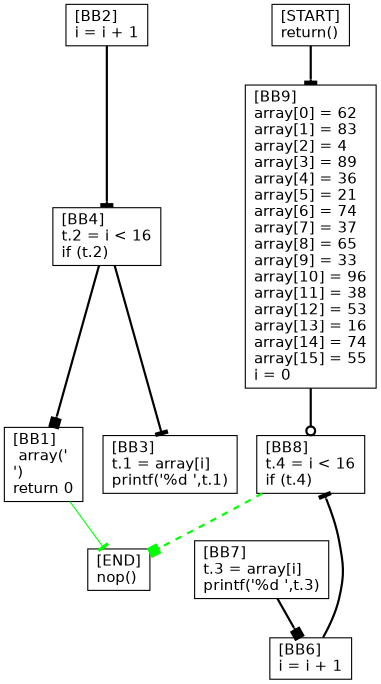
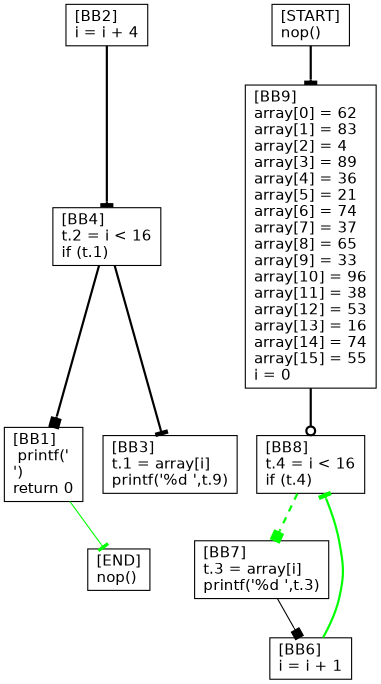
  digraph {
    fontname="DejaVu Sans"
    node [fontname="DejaVu Sans" shape=box]
    edge [arrowhead=tee fontname="DejaVu Sans" style=bold]
    n1 [label="[BB9]\larray[0] = 62\larray[1] = 83\larray[2] = 4\larray[3] = 89\larray[4] = 36\larray[5] = 21\larray[6] = 74\larray[7] = 37\larray[8] = 65\larray[9] = 33\larray[10] = 96\larray[11] = 38\larray[12] = 53\larray[13] = 16\larray[14] = 74\larray[15] = 55\li = 0\l"]
    n2 [label="[BB8]\lt.4 = i < 16\lif (t.4)\l"]
    n3 [label="[BB7]\lt.3 = array[i]\lprintf('%d ',t.3)\l"]
    n4 [label="[BB6]\li = i + 1\l"]
-   n5 [label="[BB1]\larray('\n')\lreturn 0\l"]
+   n5 [label="[BB1]\lprintf('\n')\lreturn 0\l"]
    n6 [label="[END]\lnop()\l"]
-   n7 [label="[START]\lreturn()\l"]
-   n8 [label="[BB2]\li = i + 1\l"]
-   n9 [label="[BB4]\lt.2 = i < 16\lif (t.2)\l"]
-   n10 [label="[BB3]\lt.1 = array[i]\lprintf('%d ',t.1)\l"]
+   n7 [label="[START]\lnop()\l"]
+   n8 [label="[BB2]\li = i + 4\l"]
+   n9 [label="[BB4]\lt.2 = i < 16\lif (t.1)\l"]
+   n10 [label="[BB3]\lt.1 = array[i]\lprintf('%d ',t.9)\l"]
    n1 -> n2 [arrowhead=odot]
-   n2 -> n6 [arrowhead=box color=green penwidth=2 style=dashed]
-   n3 -> n4 [arrowhead=box]
-   n4 -> n2
+   n2 -> n3 [arrowhead=box color=green penwidth=2 style=dashed]
+   n3 -> n4 [arrowhead=box style=solid]
+   n4 -> n2 [color=green]
    n5 -> n6 [color=green style=solid]
    n7 -> n1
    n8 -> n9
    n9 -> n5 [arrowhead=box color=black penwidth=2 style=solid]
    n9 -> n10 [color=black penwidth=2]
  }
